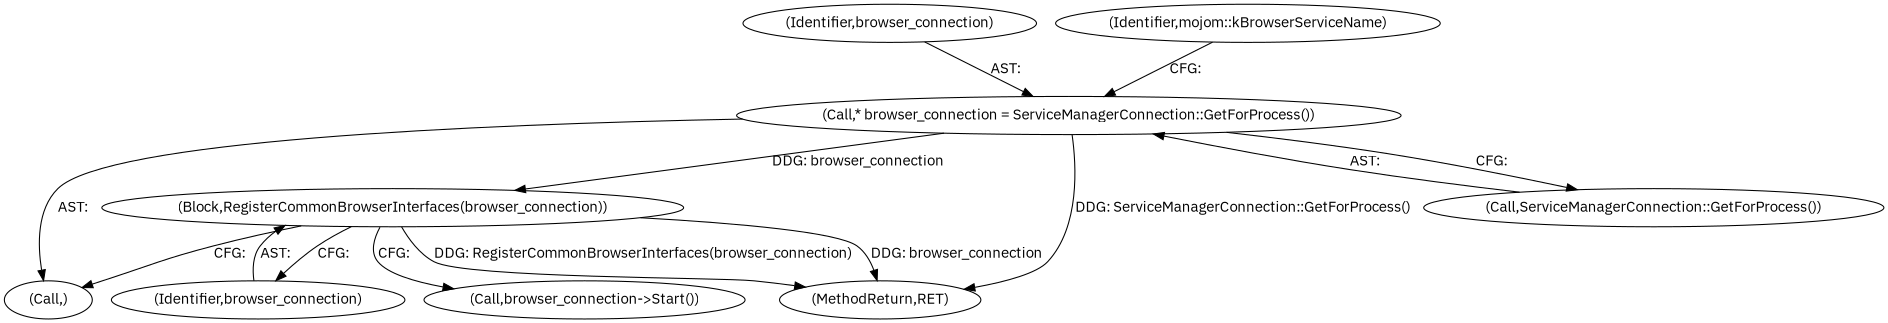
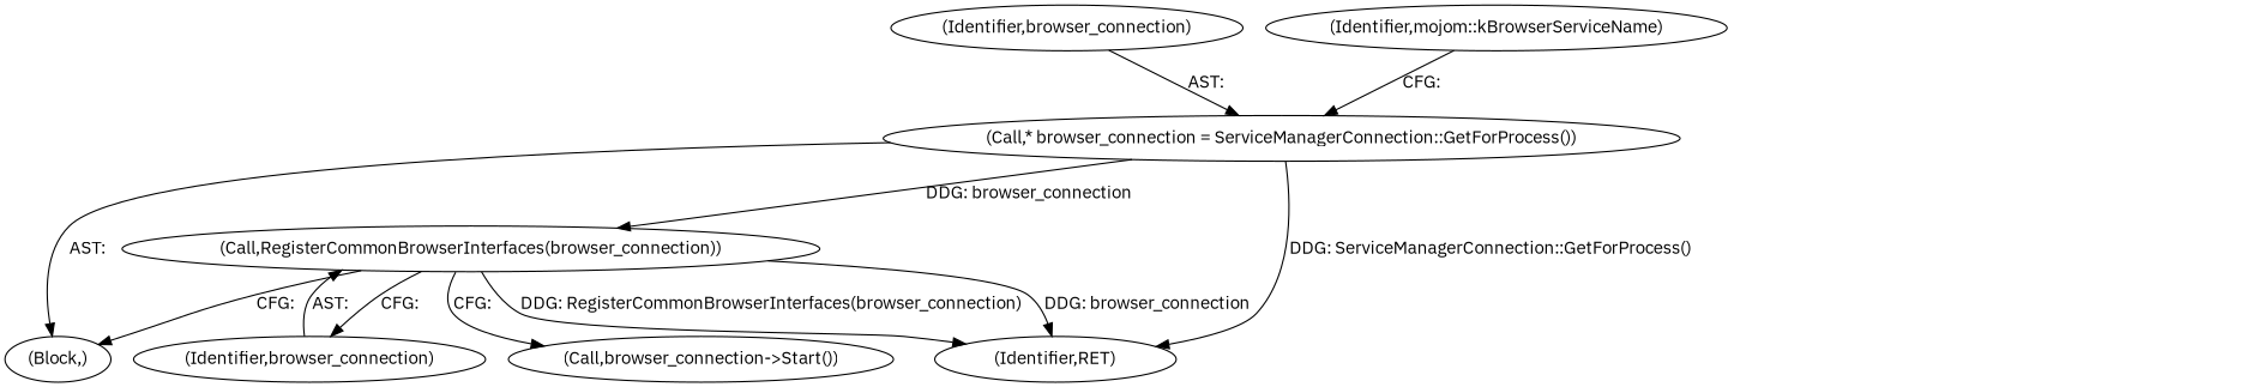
  digraph {
    fontname="IBM Plex Sans"
    node [fontname="IBM Plex Sans"]
    edge [fontname="IBM Plex Sans"]
    n1 [label="(Call,* browser_connection = ServiceManagerConnection::GetForProcess())"]
-   n2 [label="(Block,RegisterCommonBrowserInterfaces(browser_connection))"]
-   n3 [label="(MethodReturn,RET)"]
-   n4 [label="(Call,)"]
-   n5 [label="(Call,ServiceManagerConnection::GetForProcess())"]
+   n2 [label="(Call,RegisterCommonBrowserInterfaces(browser_connection))"]
+   n3 [label="(Identifier,RET)"]
+   n4 [label="(Block,)"]
    n6 [label="(Identifier,browser_connection)"]
    n7 [label="(Call,browser_connection->Start())"]
    n8 [label="(Identifier,browser_connection)"]
    n9 [label="(Identifier,mojom::kBrowserServiceName)"]
    n1 -> n2 [label="DDG: browser_connection"]
    n1 -> n3 [label="DDG: ServiceManagerConnection::GetForProcess()"]
    n1 -> n4 [label="AST: "]
-   n1 -> n5 [label="CFG: "]
    n2 -> n3 [label="DDG: browser_connection"]
    n2 -> n3 [label="DDG: RegisterCommonBrowserInterfaces(browser_connection)"]
    n2 -> n4 [label="CFG: "]
    n2 -> n6 [label="CFG: "]
    n2 -> n7 [label="CFG: "]
-   n5 -> n1 [label="AST: "]
    n6 -> n2 [label="AST: "]
    n8 -> n1 [label="AST: "]
    n9 -> n1 [label="CFG: "]
  }
